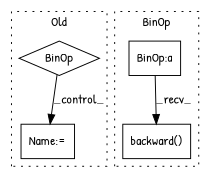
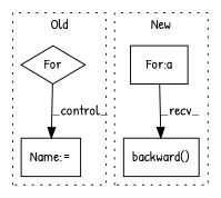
  digraph {
    fontname="Patrick Hand"
    node [fontname="Patrick Hand" shape=box]
    edge [fontname="Patrick Hand"]
-   n1 [a=107 l="4,14" label=BinOp s="6508,6553" shape=diamond]
+   n1 [a=107 l="4,14" label=For s="6508,6553" shape=diamond]
    n2 [a=68 l=4 label="Name:=" s=6709]
    n3 [a=75 l=15 label="backward()" s=8084]
-   n4 [a=82 l=3 label="BinOp:a" s=7715]
+   n4 [a=82 l=3 label="For:a" s=7715]
    subgraph cluster_1 {
      label=Old
      style=dotted
      n1
      n2
    }
    subgraph cluster_2 {
-     label=BinOp
+     label=New
      style=dotted
      n3
      n4
    }
    n1 -> n2 [label=_control_]
    n4 -> n3 [label=_recv_]
  }
